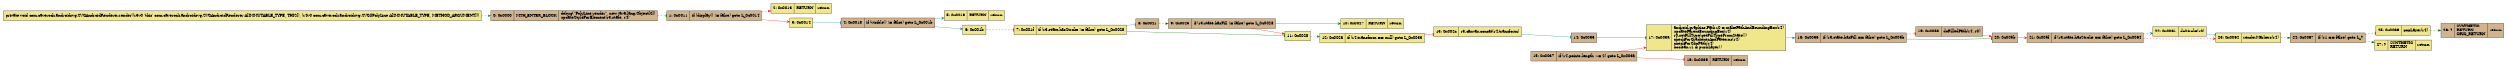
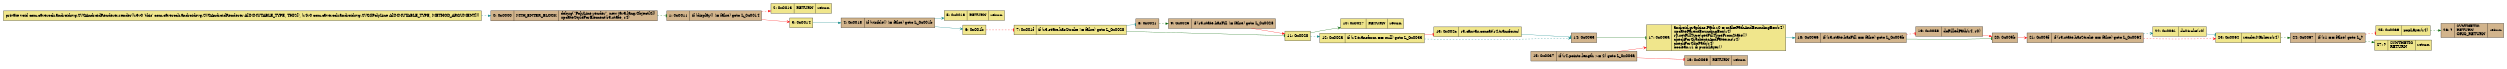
  digraph {
    rankdir=LR
    node [fillcolor=khaki shape=record style=filled]
    edge [arrowhead=tee color=red style=solid]
    n1 [fillcolor=tan label="{0\:\ 0x0000|MTH_ENTER_BLOCK\l|debug(\"PolyLine render\", new java.lang.Object[0])\lupdateStyleForElement(r3.state, r4)\l}"]
    n2 [fillcolor=tan label="{1\:\ 0x0011|if (display() != false) goto L_0x0014\l}"]
    n3 [label="{2\:\ 0x0013|RETURN\l|return\l}"]
    n4 [label="{3\:\ 0x0014}"]
    n5 [fillcolor=tan label="{4\:\ 0x0018|if (visible() != false) goto L_0x001b\l}"]
    n6 [label="{5\:\ 0x001a|RETURN\l|return\l}"]
    n7 [label="{6\:\ 0x001b}"]
    n8 [label="{7\:\ 0x001f|if (r3.state.hasStroke != false) goto L_0x0028\l}"]
    n9 [fillcolor=tan label="{8\:\ 0x0021}"]
    n10 [label="{11\:\ 0x0028}"]
    n11 [fillcolor=tan label="{9\:\ 0x0025|if (r3.state.hasFill != false) goto L_0x0028\l}"]
    n12 [label="{12\:\ 0x002a|if (r4.transform == null) goto L_0x0033\l}"]
    n13 [label="{10\:\ 0x0027|RETURN\l|return\l}"]
    n14 [label="{13\:\ 0x002c|r3.canvas.concat(r4.transform)\l}"]
    n15 [fillcolor=tan label="{14\:\ 0x0033}"]
    n16 [label="{17\:\ 0x003a|android.graphics.Path r0 = makePathAndBoundingBox(r4)\lupdateParentBoundingBox(r4)\lr0.setFillType(getFillTypeFromState())\lcheckForGradientsAndPatterns(r4)\lcheckForClipPath(r4)\lboolean r1 = pushLayer()\l}"]
    n17 [fillcolor=tan label="{15\:\ 0x0037|if (r4.points.length \>= 2) goto L_0x003a\l}"]
    n18 [fillcolor=tan label="{16\:\ 0x0039|RETURN\l|return\l}"]
    n19 [fillcolor=tan label="{18\:\ 0x0056|if (r3.state.hasFill == false) goto L_0x005b\l}"]
    n20 [fillcolor=tan label="{19\:\ 0x0058|doFilledPath(r4, r0)\l}"]
    n21 [fillcolor=tan label="{20\:\ 0x005b}"]
    n22 [fillcolor=tan label="{21\:\ 0x005f|if (r3.state.hasStroke == false) goto L_0x0064\l}"]
    n23 [label="{22\:\ 0x0061|doStroke(r0)\l}"]
    n24 [label="{23\:\ 0x0064|renderMarkers(r4)\l}"]
    n25 [fillcolor=tan label="{24\:\ 0x0067|if (r1 == false) goto L_?\l}"]
    n26 [label="{25\:\ 0x0069|popLayer(r4)\l}"]
    n27 [label="{27\:\ ?|SYNTHETIC\lRETURN\l|return\l}"]
    n28 [fillcolor=tan label="{26\:\ ?|SYNTHETIC\lRETURN\lORIG_RETURN\l|return\l}"]
    n29 [label="{private void com.caverock.androidsvg.SVGAndroidRenderer.render((r3v0 'this' com.caverock.androidsvg.SVGAndroidRenderer A[IMMUTABLE_TYPE, THIS]), (r4v0 com.caverock.androidsvg.SVG$PolyLine A[IMMUTABLE_TYPE, METHOD_ARGUMENT])) }"]
    n1 -> n2 [color=darkgreen style=dashed]
    n2 -> n3 [arrowhead=normal style=dashed]
    n2 -> n4 [arrowhead=vee]
-   n4 -> n5 [color=teal]
+   n4 -> n5 [arrowhead=normal color=teal]
    n5 -> n6 [arrowhead=vee color=teal]
    n5 -> n7 [arrowhead=vee color=teal]
    n7 -> n8 [style=dashed]
    n8 -> n9 [color=teal]
    n8 -> n10 [color=darkgreen]
    n9 -> n11 [arrowhead=normal color=darkgreen style=dashed]
    n10 -> n12 [arrowhead=normal color=teal style=dashed]
    n11 -> n10 [arrowhead=normal]
-   n11 -> n13 [arrowhead=vee color=darkgreen]
+   n10 -> n13 [arrowhead=vee color=darkgreen]
    n12 -> n14
+   n12 -> n15 [arrowhead=vee color=teal style=dashed]
    n14 -> n15 [color=teal]
    n15 -> n16 [color=darkgreen]
    n16 -> n19 [arrowhead=normal color=teal]
    n17 -> n16 [arrowhead=vee]
    n17 -> n18
    n19 -> n20 [style=dashed]
    n19 -> n21 [color=darkgreen]
    n20 -> n21 [arrowhead=normal]
    n21 -> n22 [arrowhead=vee]
    n22 -> n23 [arrowhead=vee color=teal style=dashed]
    n22 -> n24 [arrowhead=vee style=dashed]
    n23 -> n24 [color=teal]
    n24 -> n25 [arrowhead=normal color=darkgreen style=dashed]
    n25 -> n26 [style=dashed]
    n25 -> n27 [arrowhead=normal color=darkgreen style=dashed]
    n26 -> n28 [arrowhead=normal color=darkgreen style=dashed]
    n29 -> n1 [arrowhead=normal color=teal style=dashed]
  }
